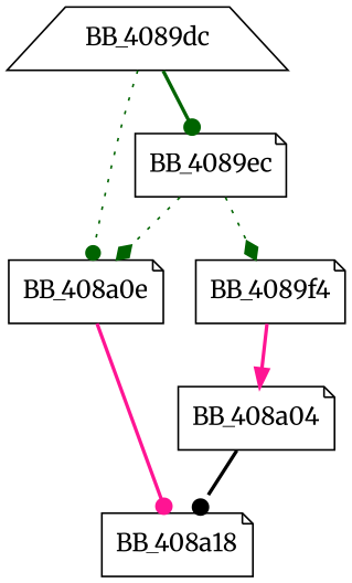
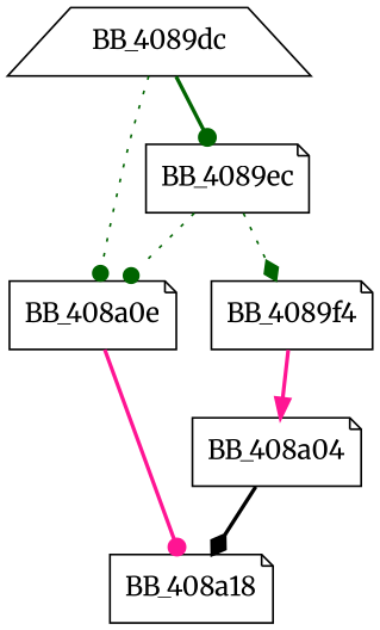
  digraph {
    fontname=Merriweather
    node [fontname=Merriweather shape=note]
    edge [arrowhead=dot color=darkgreen fontname=Merriweather style=bold]
    BB_4089dc [shape=trapezium]
    BB_4089ec
    BB_408a0e
    BB_4089f4
    BB_408a18
    BB_408a04
    BB_4089dc -> BB_4089ec
    BB_4089dc -> BB_408a0e [style=dotted]
-   BB_4089ec -> BB_408a0e [arrowhead=diamond style=dotted]
+   BB_4089ec -> BB_408a0e [style=dotted]
    BB_4089ec -> BB_4089f4 [arrowhead=diamond style=dotted]
    BB_408a0e -> BB_408a18 [color=deeppink]
    BB_4089f4 -> BB_408a04 [arrowhead=normal color=deeppink]
-   BB_408a04 -> BB_408a18 [color=black]
+   BB_408a04 -> BB_408a18 [arrowhead=diamond color=black]
  }
